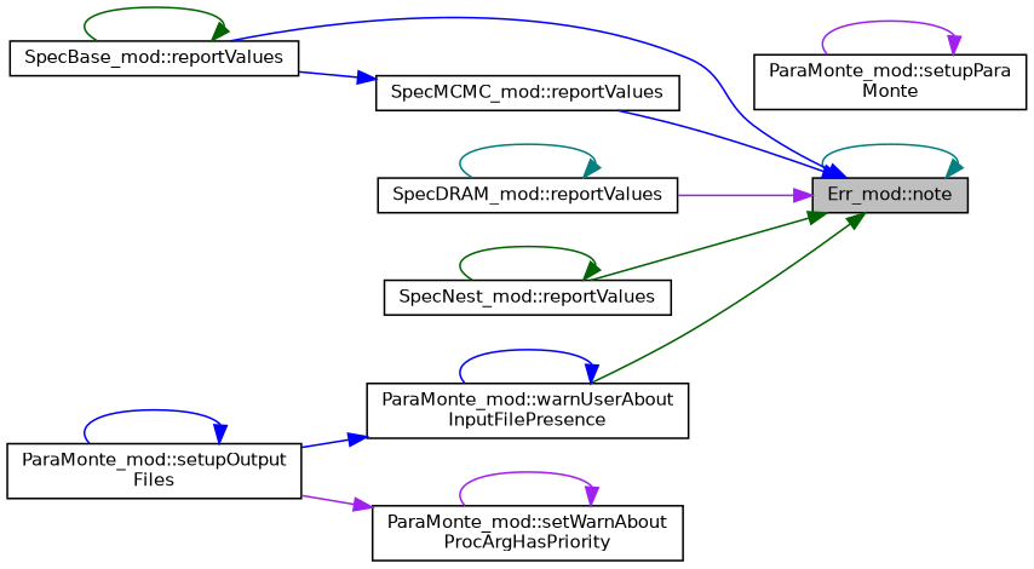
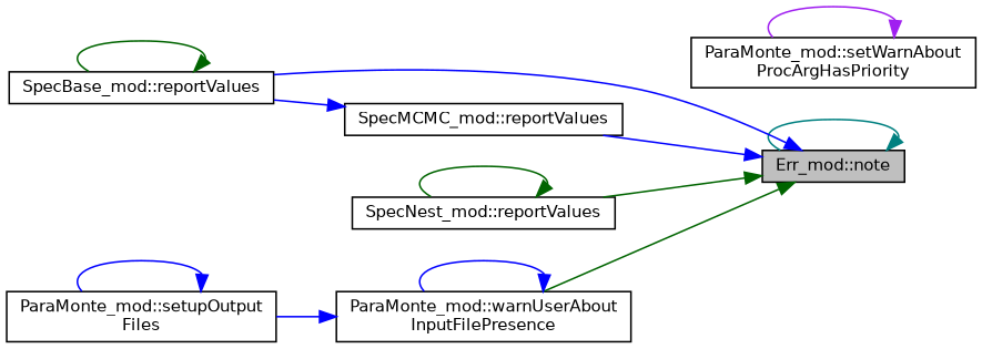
  digraph {
    rankdir=RL
    node [color=black fillcolor=white fontname=Helvetica fontsize=10 shape=record style=filled]
    edge [color=blue dir=back fontname=Helvetica fontsize=10 labelfontname=Helvetica labelfontsize=10 style=solid]
    n1 [fillcolor=grey75 fontcolor=black height=0.2 label="Err_mod::note" width=0.4]
    n2 [height=0.2 label="SpecBase_mod::reportValues" width=0.4]
    n3 [height=0.2 label="SpecMCMC_mod::reportValues" width=0.4]
-   n4 [height=0.2 label="SpecDRAM_mod::reportValues" width=0.4]
    n5 [height=0.2 label="SpecNest_mod::reportValues" width=0.4]
    n6 [height=0.2 label="ParaMonte_mod::warnUserAbout\lInputFilePresence" width=0.4]
    n7 [height=0.2 label="ParaMonte_mod::setupOutput\lFiles" width=0.4]
    n8 [height=0.2 label="ParaMonte_mod::setWarnAbout\lProcArgHasPriority" width=0.4]
-   n9 [height=0.2 label="ParaMonte_mod::setupPara\lMonte" width=0.4]
    n1 -> n1 [color=teal]
    n1 -> n2
    n1 -> n3
-   n1 -> n4 [color=purple]
    n1 -> n5 [color=darkgreen]
    n1 -> n6 [color=darkgreen]
    n2 -> n2 [color=darkgreen]
    n3 -> n2
-   n4 -> n4 [color=teal]
    n5 -> n5 [color=darkgreen]
    n6 -> n6
    n6 -> n7
    n7 -> n7
-   n8 -> n7 [color=purple]
    n8 -> n8 [color=purple]
-   n9 -> n9 [color=purple]
  }
